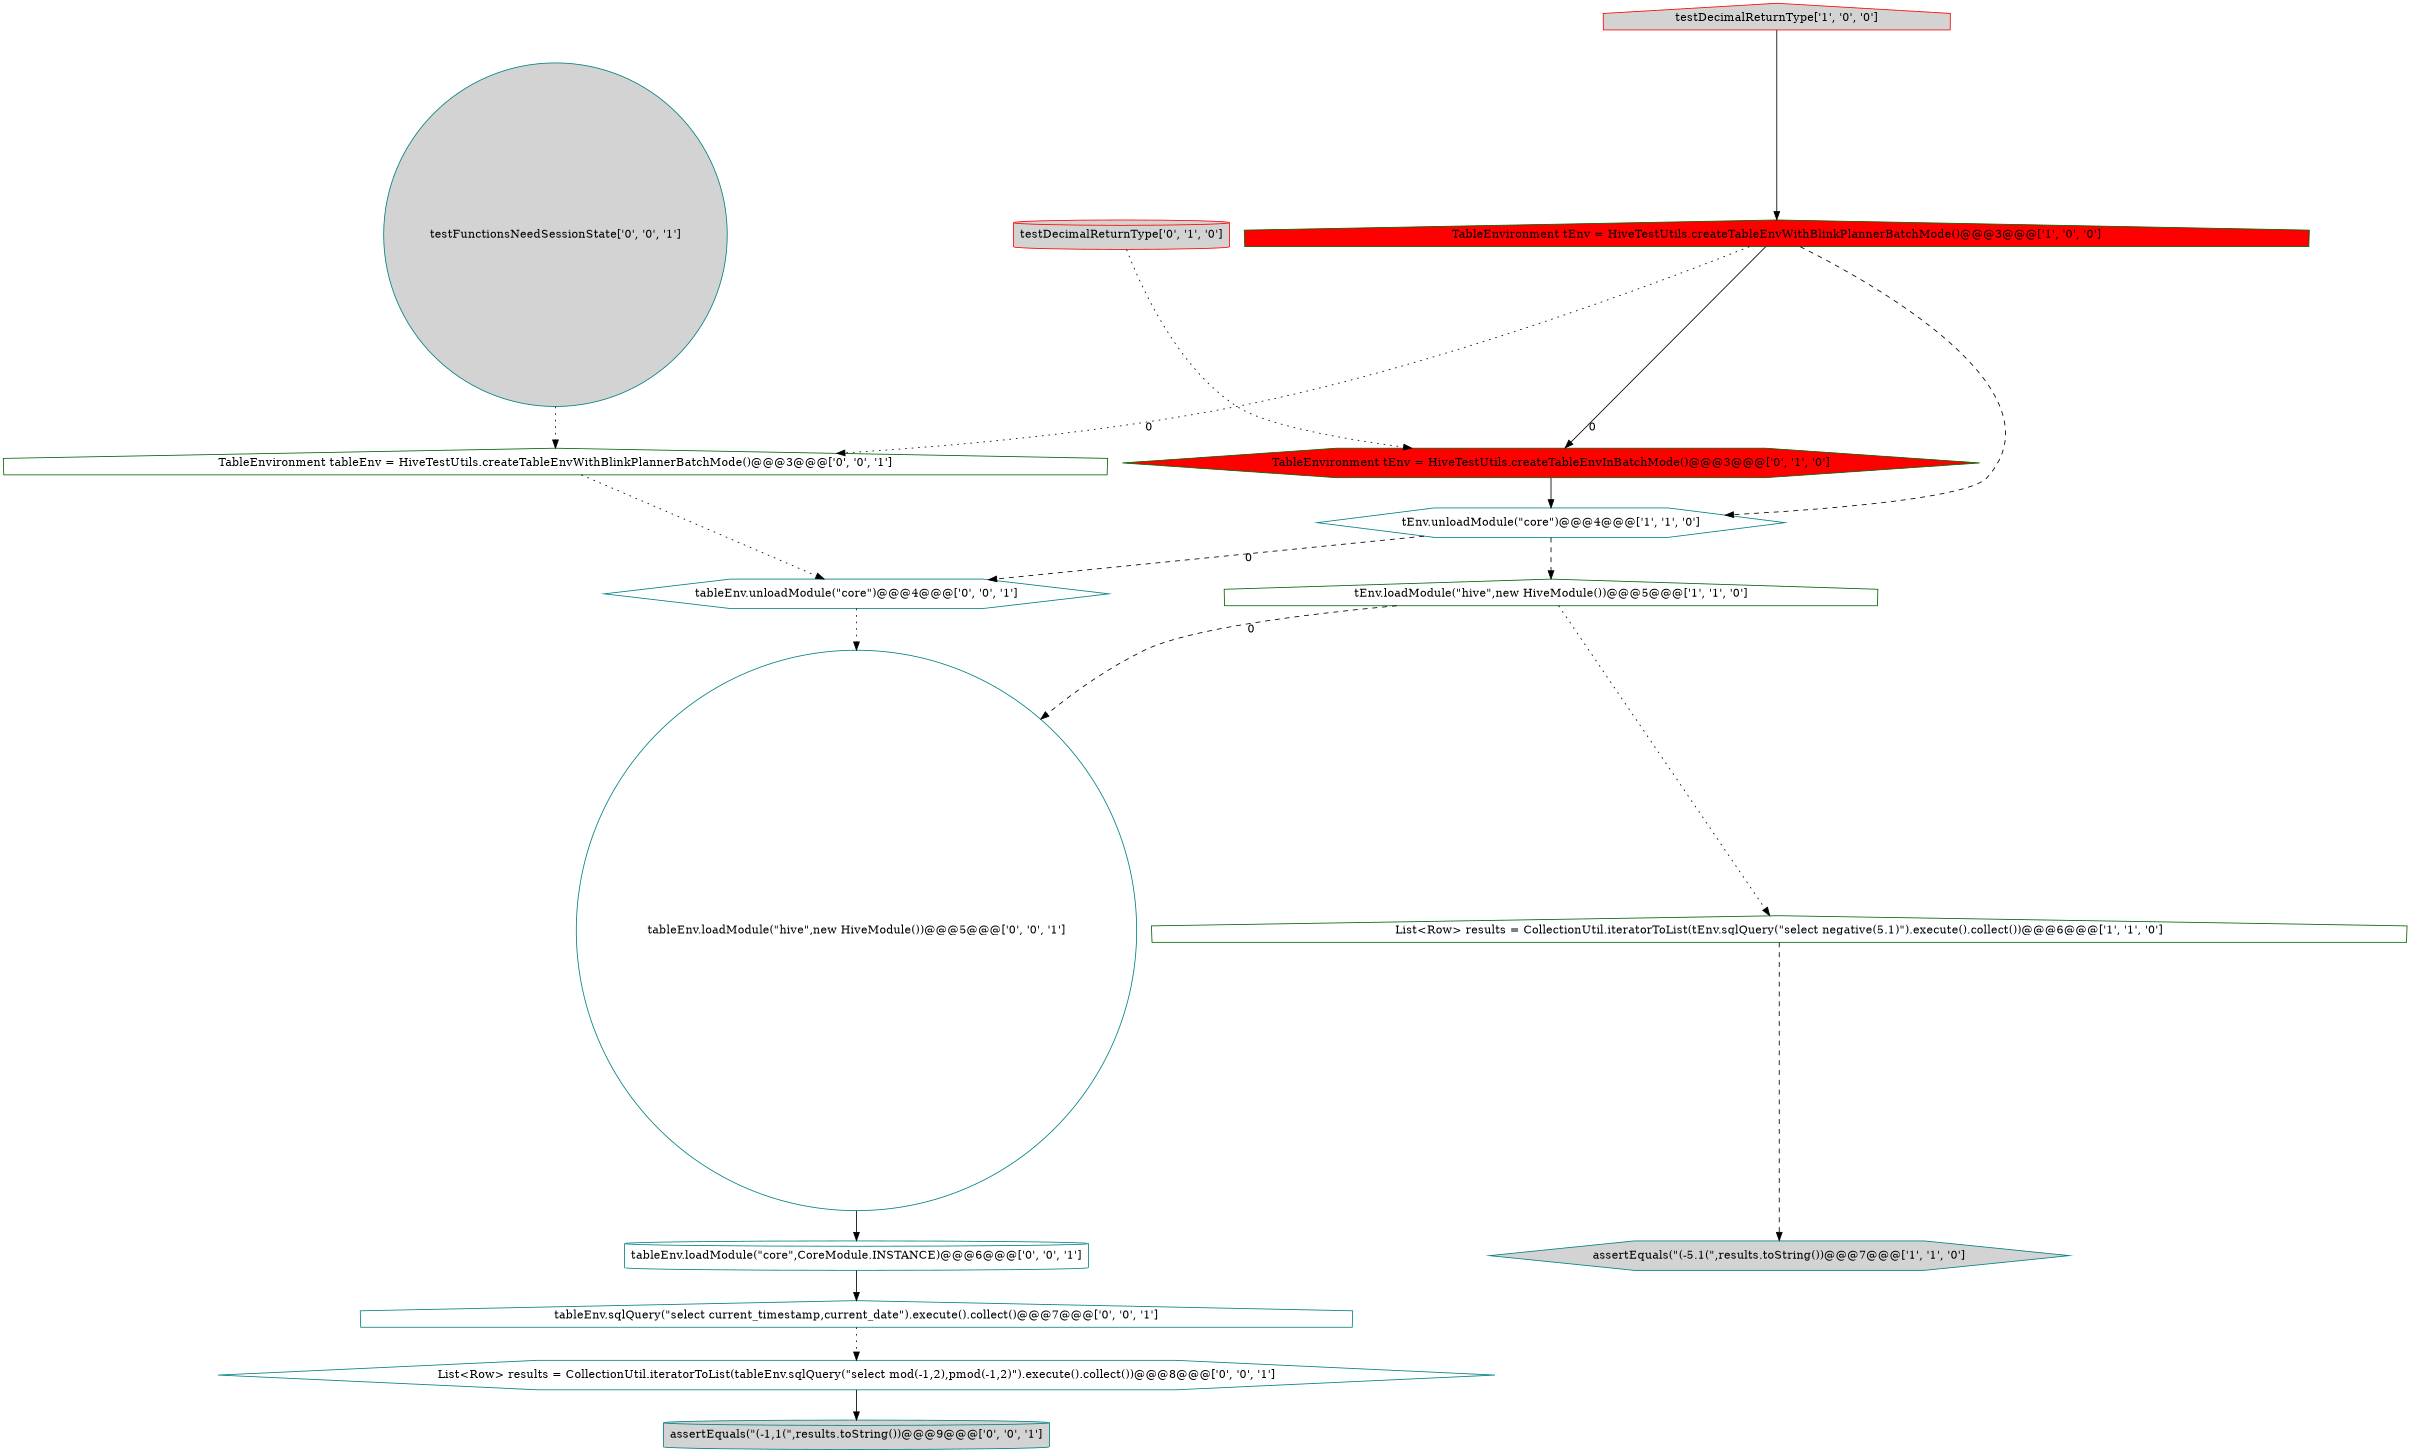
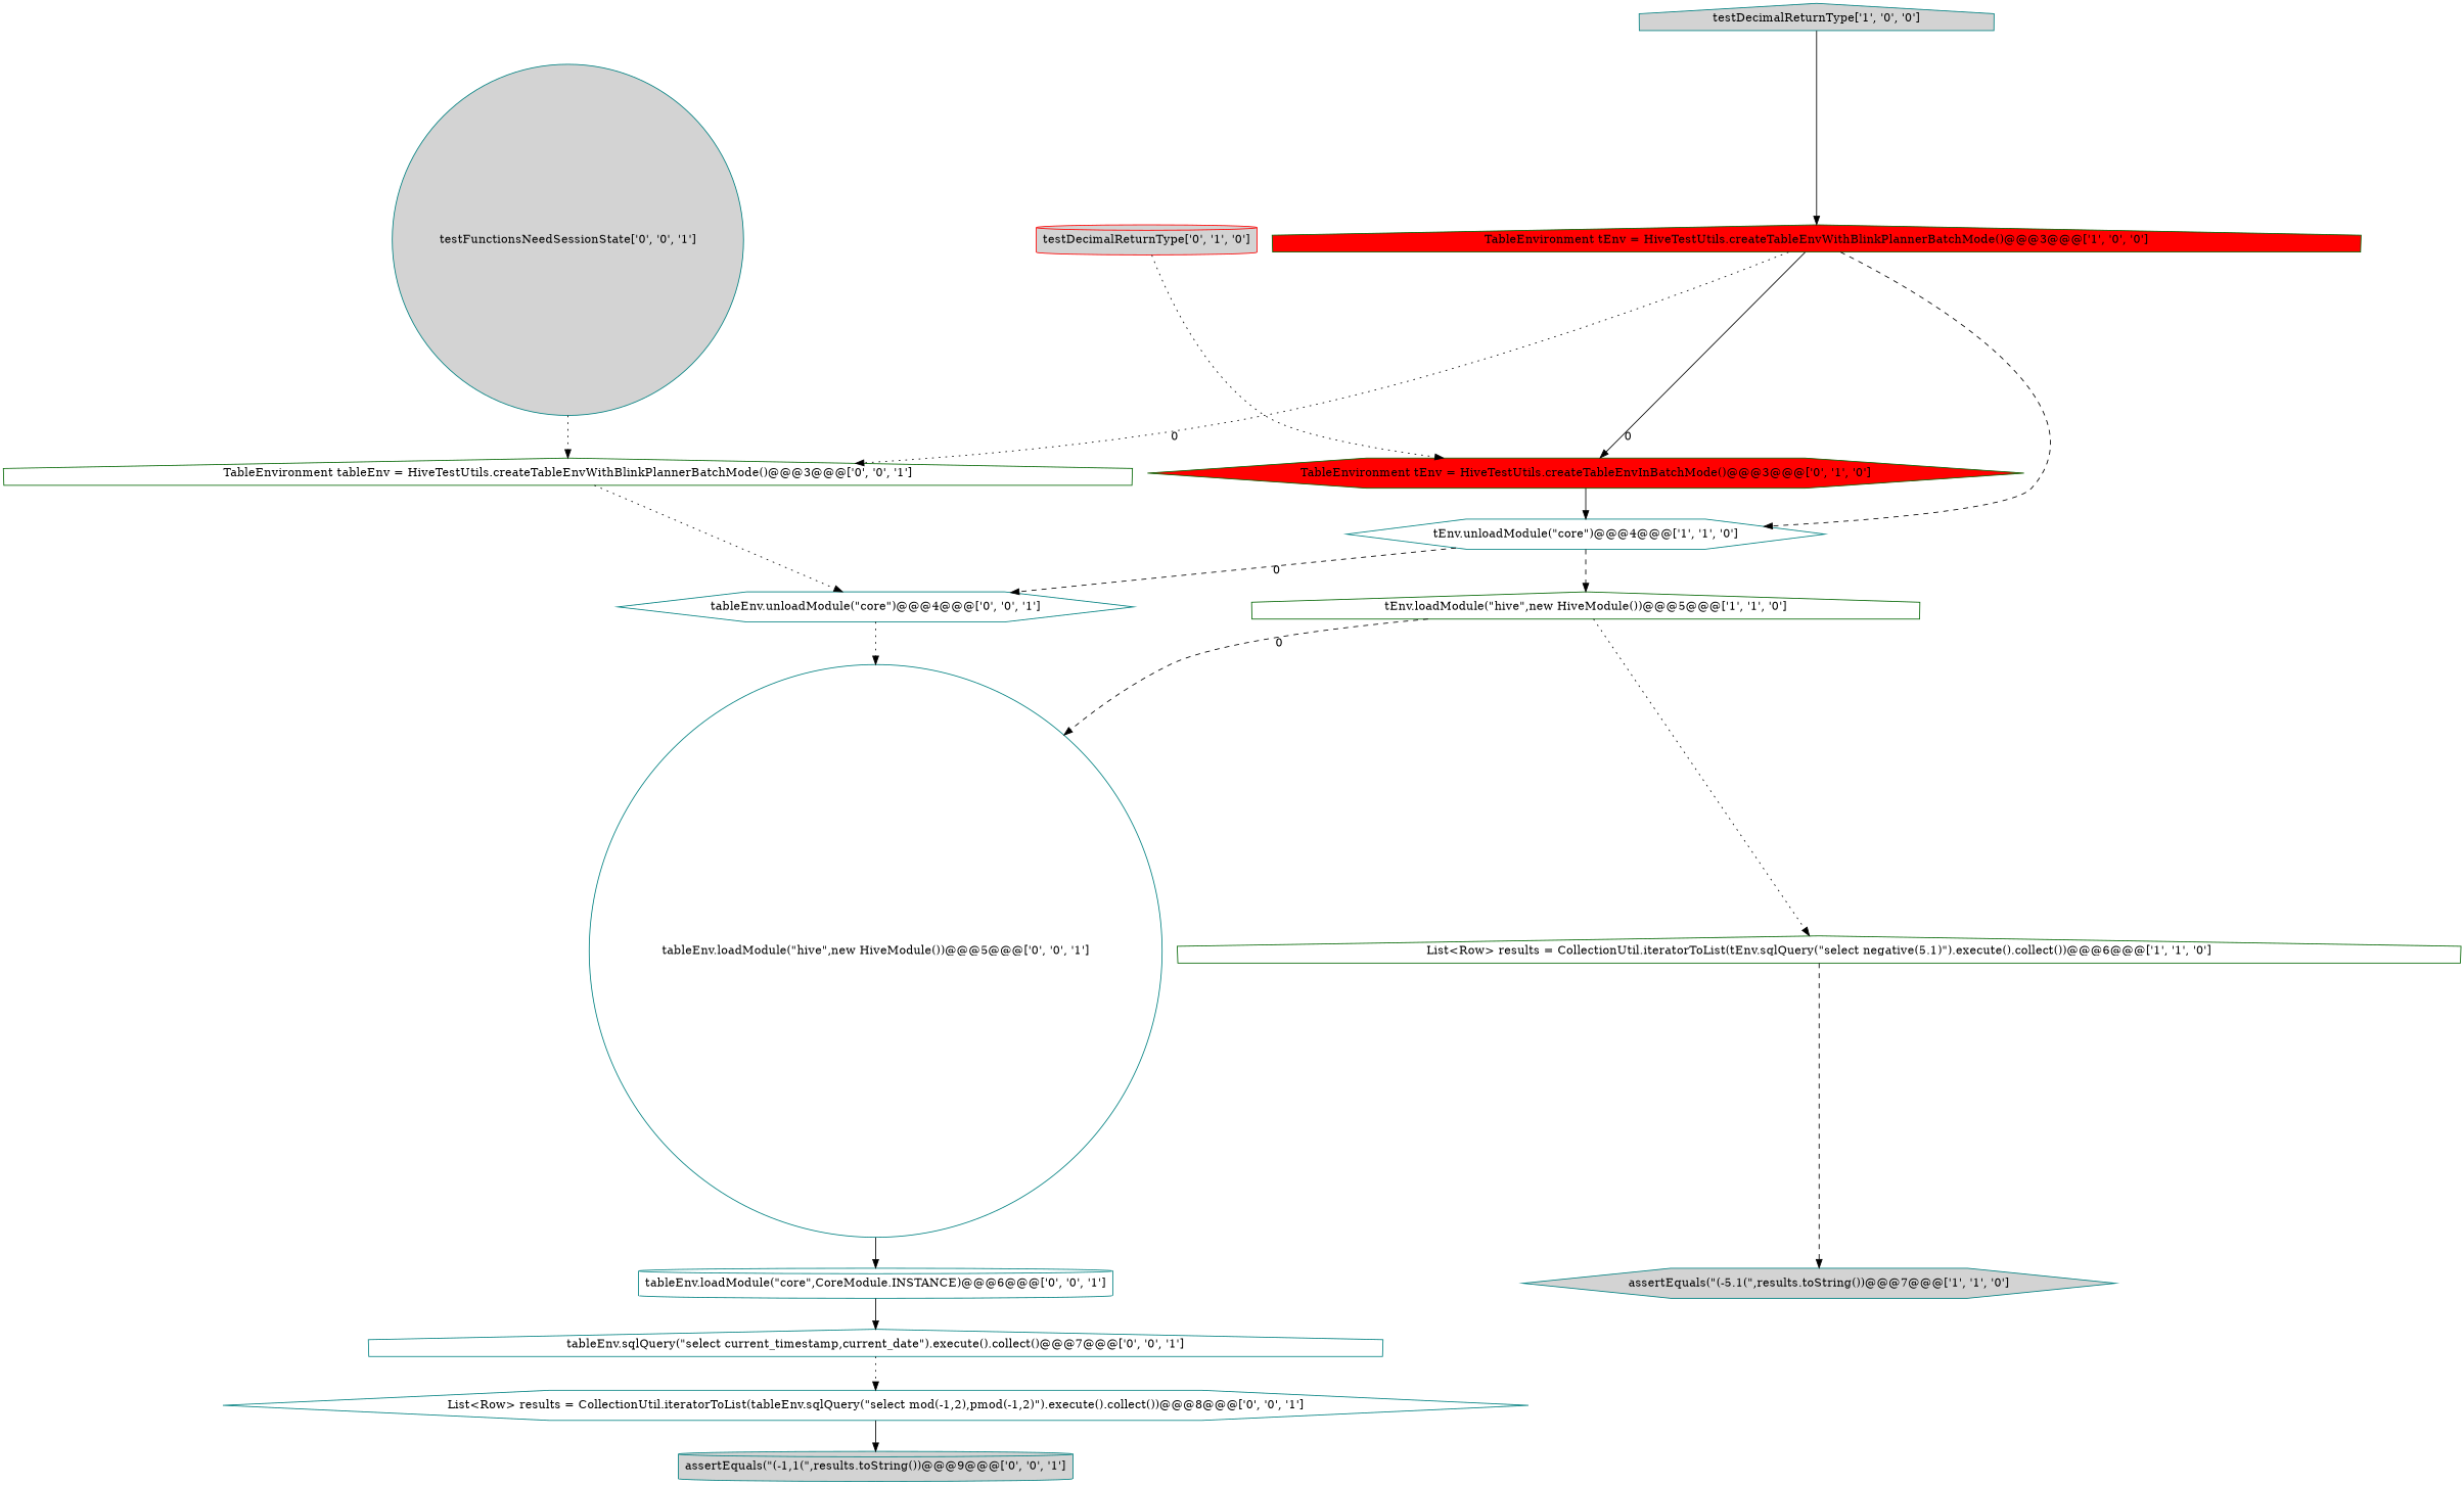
  digraph {
    node [fillcolor=white shape=house style=filled color=teal]
    edge [style=dotted]
    n1 [fillcolor=lightgray label="testDecimalReturnType['0', '1', '0']" shape=cylinder color=red]
    n2 [fillcolor=red label="TableEnvironment tEnv = HiveTestUtils.createTableEnvInBatchMode()@@@3@@@['0', '1', '0']" shape=hexagon color=darkgreen]
    n3 [label="tableEnv.loadModule(\"hive\",new HiveModule())@@@5@@@['0', '0', '1']" shape=circle]
    n4 [label="tableEnv.loadModule(\"core\",CoreModule.INSTANCE)@@@6@@@['0', '0', '1']" shape=cylinder]
    n5 [fillcolor=lightgray label="testFunctionsNeedSessionState['0', '0', '1']" shape=circle]
    n6 [label="TableEnvironment tableEnv = HiveTestUtils.createTableEnvWithBlinkPlannerBatchMode()@@@3@@@['0', '0', '1']" color=darkgreen]
    n7 [label="tableEnv.sqlQuery(\"select current_timestamp,current_date\").execute().collect()@@@7@@@['0', '0', '1']"]
    n8 [label="List<Row> results = CollectionUtil.iteratorToList(tableEnv.sqlQuery(\"select mod(-1,2),pmod(-1,2)\").execute().collect())@@@8@@@['0', '0', '1']" shape=hexagon]
    n9 [label="tableEnv.unloadModule(\"core\")@@@4@@@['0', '0', '1']" shape=hexagon]
    n10 [fillcolor=lightgray label="assertEquals(\"(-1,1(\",results.toString())@@@9@@@['0', '0', '1']" shape=cylinder]
-   n11 [fillcolor=lightgray label="testDecimalReturnType['1', '0', '0']" color=red]
+   n11 [fillcolor=lightgray label="testDecimalReturnType['1', '0', '0']"]
    n12 [fillcolor=red label="TableEnvironment tEnv = HiveTestUtils.createTableEnvWithBlinkPlannerBatchMode()@@@3@@@['1', '0', '0']" color=darkgreen]
    n13 [fillcolor=lightgray label="assertEquals(\"(-5.1(\",results.toString())@@@7@@@['1', '1', '0']" shape=hexagon]
    n14 [label="tEnv.unloadModule(\"core\")@@@4@@@['1', '1', '0']" shape=hexagon]
    n15 [label="tEnv.loadModule(\"hive\",new HiveModule())@@@5@@@['1', '1', '0']" color=darkgreen]
    n16 [label="List<Row> results = CollectionUtil.iteratorToList(tEnv.sqlQuery(\"select negative(5.1)\").execute().collect())@@@6@@@['1', '1', '0']" color=darkgreen]
    n1 -> n2
    n2 -> n14 [style=solid]
    n3 -> n4 [style=solid]
    n4 -> n7 [style=solid]
    n5 -> n6
    n6 -> n9
    n7 -> n8
    n8 -> n10 [style=solid]
    n9 -> n3
    n11 -> n12 [style=solid]
    n12 -> n2 [label=0 style=solid]
    n12 -> n6 [label=0]
    n12 -> n14 [style=dashed]
    n14 -> n9 [label=0 style=dashed]
    n14 -> n15 [style=dashed]
    n15 -> n3 [label=0 style=dashed]
    n15 -> n16
    n16 -> n13 [style=dashed]
  }
